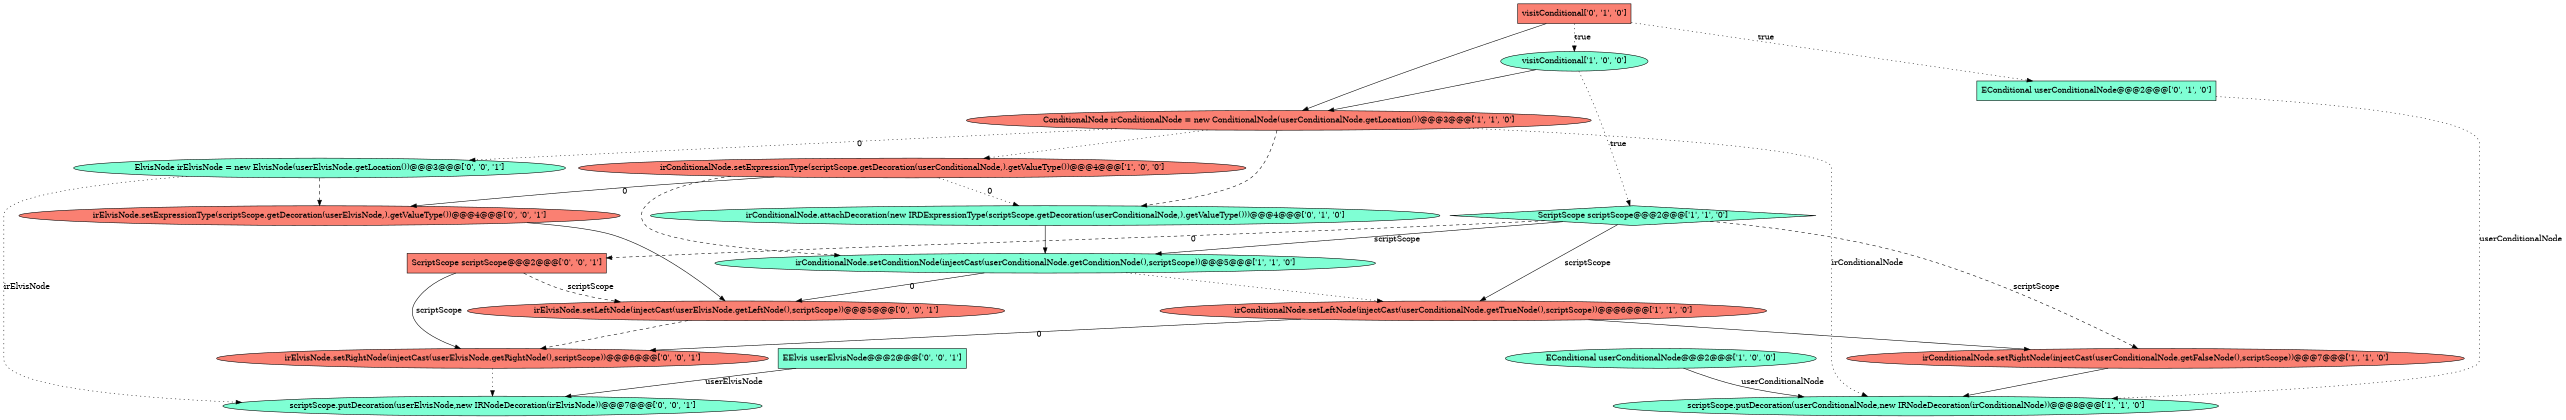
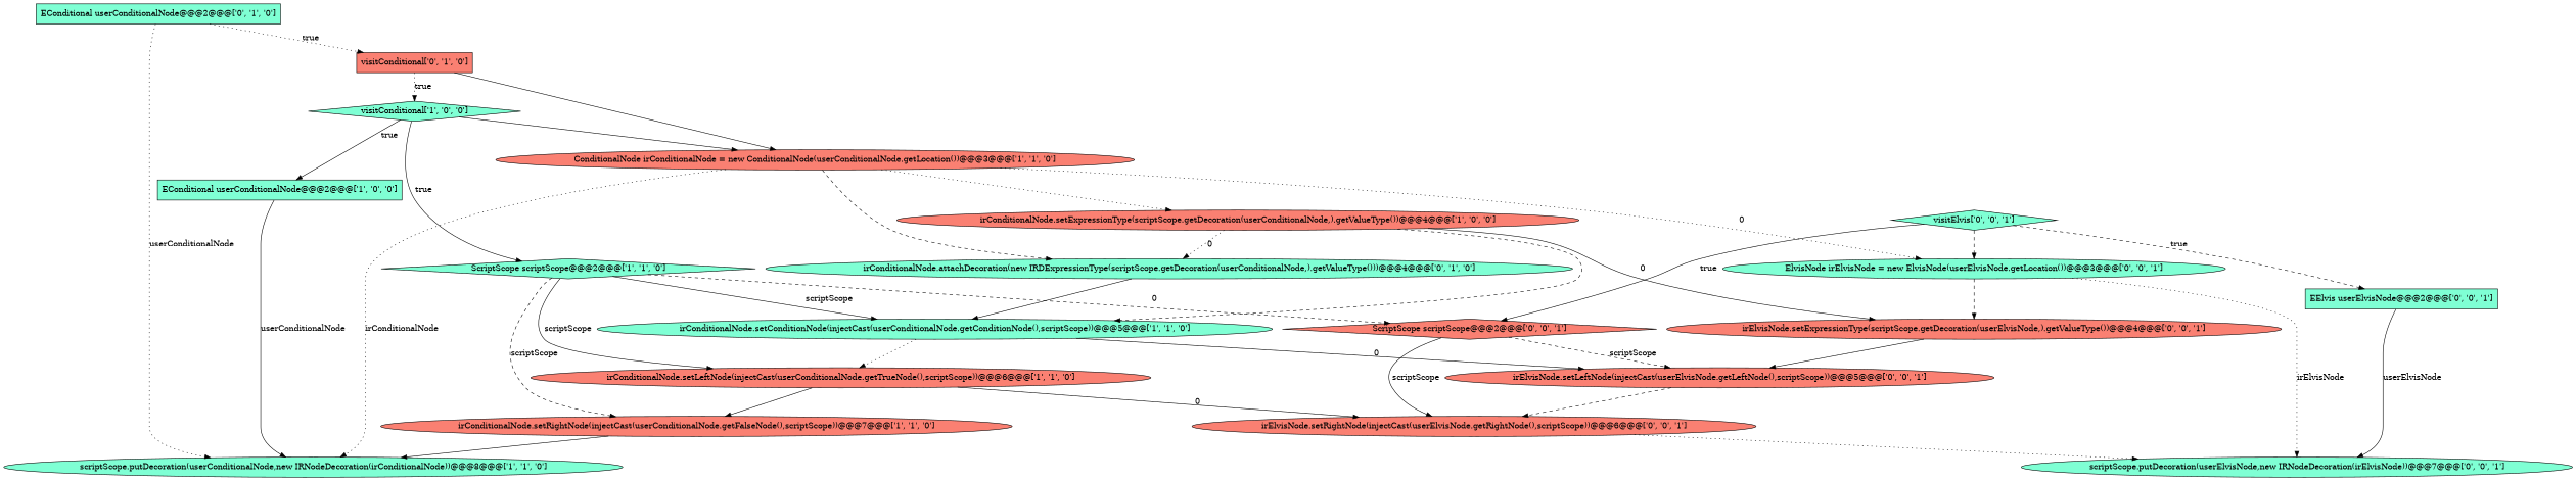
  digraph {
    node [fillcolor=aquamarine shape=ellipse style=filled]
    edge [style=solid]
-   n1 [label="visitConditional['1', '0', '0']"]
+   n1 [label="visitConditional['1', '0', '0']" shape=diamond]
    n2 [fillcolor=salmon label="ConditionalNode irConditionalNode = new ConditionalNode(userConditionalNode.getLocation())@@@3@@@['1', '1', '0']"]
    n3 [label="ScriptScope scriptScope@@@2@@@['1', '1', '0']" shape=diamond]
-   n4 [label="EConditional userConditionalNode@@@2@@@['1', '0', '0']"]
+   n4 [label="EConditional userConditionalNode@@@2@@@['1', '0', '0']" shape=box]
    n5 [label="scriptScope.putDecoration(userConditionalNode,new IRNodeDecoration(irConditionalNode))@@@8@@@['1', '1', '0']"]
    n6 [label="ElvisNode irElvisNode = new ElvisNode(userElvisNode.getLocation())@@@3@@@['0', '0', '1']"]
    n7 [fillcolor=salmon label="irConditionalNode.setExpressionType(scriptScope.getDecoration(userConditionalNode,).getValueType())@@@4@@@['1', '0', '0']"]
    n8 [label="irConditionalNode.attachDecoration(new IRDExpressionType(scriptScope.getDecoration(userConditionalNode,).getValueType()))@@@4@@@['0', '1', '0']"]
    n9 [fillcolor=salmon label="irConditionalNode.setRightNode(injectCast(userConditionalNode.getFalseNode(),scriptScope))@@@7@@@['1', '1', '0']"]
-   n10 [fillcolor=salmon label="ScriptScope scriptScope@@@2@@@['0', '0', '1']" shape=box]
+   n10 [fillcolor=salmon label="ScriptScope scriptScope@@@2@@@['0', '0', '1']" shape=diamond]
    n11 [label="irConditionalNode.setConditionNode(injectCast(userConditionalNode.getConditionNode(),scriptScope))@@@5@@@['1', '1', '0']"]
    n12 [fillcolor=salmon label="irConditionalNode.setLeftNode(injectCast(userConditionalNode.getTrueNode(),scriptScope))@@@6@@@['1', '1', '0']"]
    n13 [fillcolor=salmon label="irElvisNode.setExpressionType(scriptScope.getDecoration(userElvisNode,).getValueType())@@@4@@@['0', '0', '1']"]
    n14 [fillcolor=salmon label="irElvisNode.setLeftNode(injectCast(userElvisNode.getLeftNode(),scriptScope))@@@5@@@['0', '0', '1']"]
    n15 [fillcolor=salmon label="irElvisNode.setRightNode(injectCast(userElvisNode.getRightNode(),scriptScope))@@@6@@@['0', '0', '1']"]
    n16 [label="scriptScope.putDecoration(userElvisNode,new IRNodeDecoration(irElvisNode))@@@7@@@['0', '0', '1']"]
+   n17 [label="visitElvis['0', '0', '1']" shape=diamond]
    n18 [label="EElvis userElvisNode@@@2@@@['0', '0', '1']" shape=box]
    n19 [fillcolor=salmon label="visitConditional['0', '1', '0']" shape=box]
    n20 [label="EConditional userConditionalNode@@@2@@@['0', '1', '0']" shape=box]
    n1 -> n2
-   n1 -> n3 [label=true style=dotted]
+   n1 -> n3 [label=true]
+   n1 -> n4 [label=true]
    n2 -> n5 [label=irConditionalNode style=dotted]
    n2 -> n6 [label=0 style=dotted]
    n2 -> n7 [style=dotted]
    n2 -> n8 [style=dashed]
    n3 -> n9 [label=scriptScope style=dashed]
    n3 -> n10 [label=0 style=dashed]
    n3 -> n11 [label=scriptScope]
    n3 -> n12 [label=scriptScope]
    n4 -> n5 [label=userConditionalNode]
    n6 -> n13 [style=dashed]
    n6 -> n16 [label=irElvisNode style=dotted]
    n7 -> n8 [label=0 style=dotted]
    n7 -> n11 [style=dashed]
    n7 -> n13 [label=0]
    n8 -> n11
    n9 -> n5
    n10 -> n14 [label=scriptScope style=dashed]
    n10 -> n15 [label=scriptScope]
    n11 -> n12 [style=dotted]
    n11 -> n14 [label=0]
    n12 -> n9
    n12 -> n15 [label=0]
    n13 -> n14
    n14 -> n15 [style=dashed]
    n15 -> n16 [style=dotted]
+   n17 -> n6 [style=dashed]
+   n17 -> n10 [label=true]
+   n17 -> n18 [label=true style=dashed]
    n18 -> n16 [label=userElvisNode]
    n19 -> n1 [label=true style=dotted]
    n19 -> n2
-   n19 -> n20 [label=true style=dotted]
+   n20 -> n19 [label=true style=dotted]
    n20 -> n5 [label=userConditionalNode style=dotted]
  }
